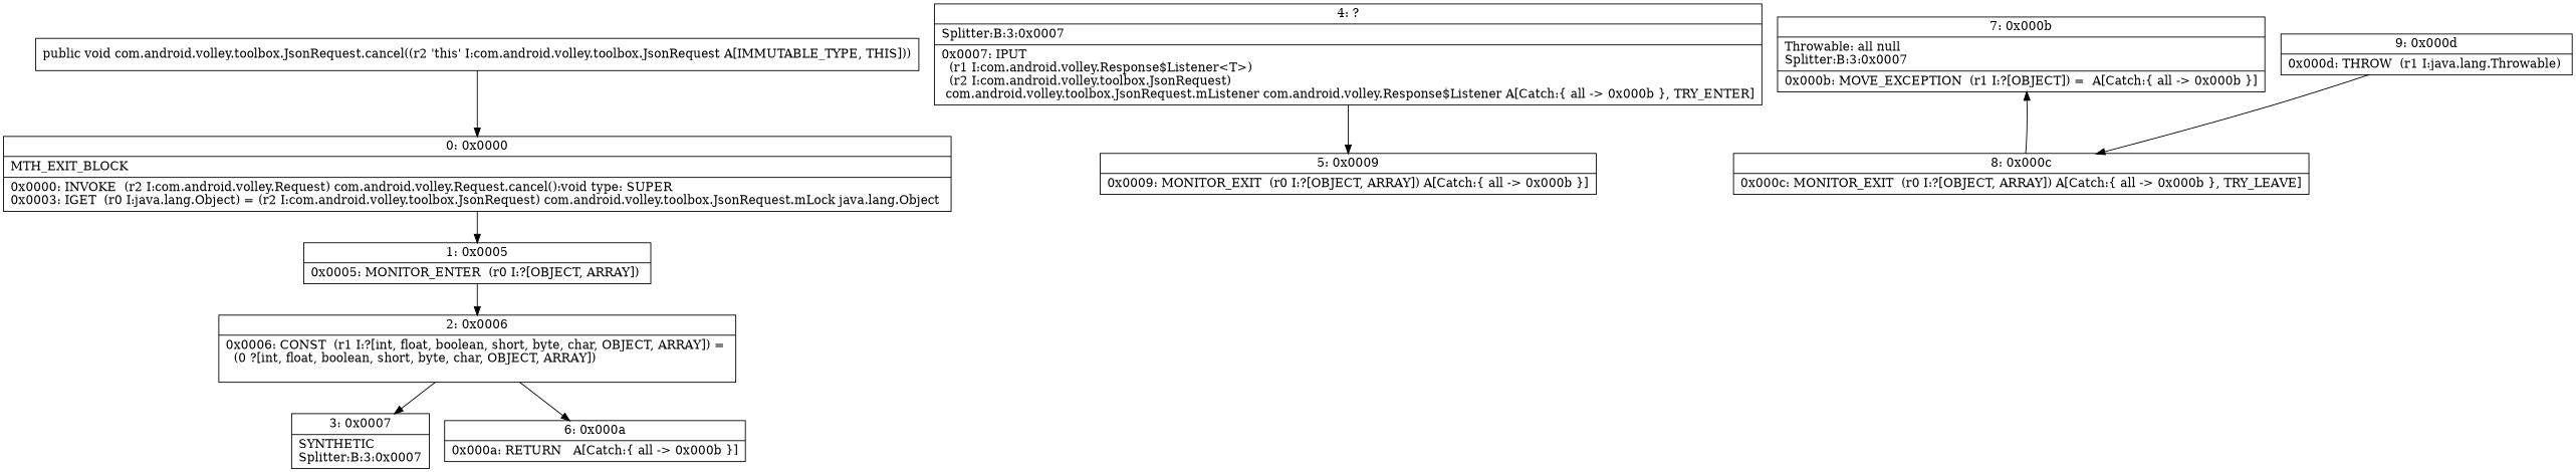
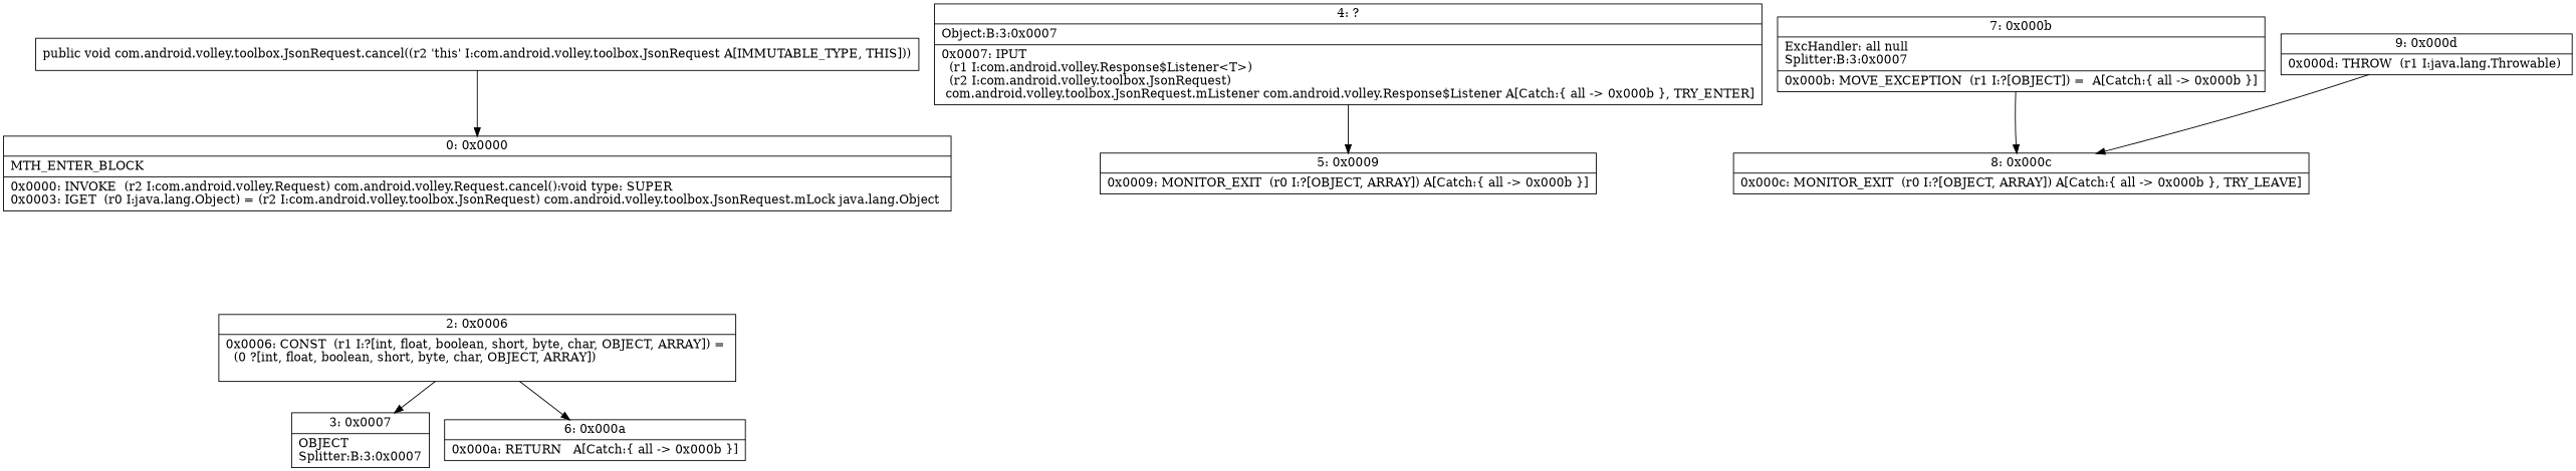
  digraph {
    node [shape=record]
-   n1 [label="{0\:\ 0x0000|MTH_EXIT_BLOCK\l|0x0000: INVOKE  (r2 I:com.android.volley.Request) com.android.volley.Request.cancel():void type: SUPER \l0x0003: IGET  (r0 I:java.lang.Object) = (r2 I:com.android.volley.toolbox.JsonRequest) com.android.volley.toolbox.JsonRequest.mLock java.lang.Object \l}"]
-   n2 [label="{1\:\ 0x0005|0x0005: MONITOR_ENTER  (r0 I:?[OBJECT, ARRAY]) \l}"]
+   n1 [label="{0\:\ 0x0000|MTH_ENTER_BLOCK\l|0x0000: INVOKE  (r2 I:com.android.volley.Request) com.android.volley.Request.cancel():void type: SUPER \l0x0003: IGET  (r0 I:java.lang.Object) = (r2 I:com.android.volley.toolbox.JsonRequest) com.android.volley.toolbox.JsonRequest.mLock java.lang.Object \l}"]
    n3 [label="{2\:\ 0x0006|0x0006: CONST  (r1 I:?[int, float, boolean, short, byte, char, OBJECT, ARRAY]) = \l  (0 ?[int, float, boolean, short, byte, char, OBJECT, ARRAY])\l \l}"]
-   n4 [label="{3\:\ 0x0007|SYNTHETIC\lSplitter:B:3:0x0007\l}"]
+   n4 [label="{3\:\ 0x0007|OBJECT\lSplitter:B:3:0x0007\l}"]
    n5 [label="{6\:\ 0x000a|0x000a: RETURN   A[Catch:\{ all \-\> 0x000b \}]\l}"]
-   n6 [label="{4\:\ ?|Splitter:B:3:0x0007\l|0x0007: IPUT  \l  (r1 I:com.android.volley.Response$Listener\<T\>)\l  (r2 I:com.android.volley.toolbox.JsonRequest)\l com.android.volley.toolbox.JsonRequest.mListener com.android.volley.Response$Listener A[Catch:\{ all \-\> 0x000b \}, TRY_ENTER]\l}"]
+   n6 [label="{4\:\ ?|Object:B:3:0x0007\l|0x0007: IPUT  \l  (r1 I:com.android.volley.Response$Listener\<T\>)\l  (r2 I:com.android.volley.toolbox.JsonRequest)\l com.android.volley.toolbox.JsonRequest.mListener com.android.volley.Response$Listener A[Catch:\{ all \-\> 0x000b \}, TRY_ENTER]\l}"]
    n7 [label="{5\:\ 0x0009|0x0009: MONITOR_EXIT  (r0 I:?[OBJECT, ARRAY]) A[Catch:\{ all \-\> 0x000b \}]\l}"]
-   n8 [label="{7\:\ 0x000b|Throwable: all null\lSplitter:B:3:0x0007\l|0x000b: MOVE_EXCEPTION  (r1 I:?[OBJECT]) =  A[Catch:\{ all \-\> 0x000b \}]\l}"]
+   n8 [label="{7\:\ 0x000b|ExcHandler: all null\lSplitter:B:3:0x0007\l|0x000b: MOVE_EXCEPTION  (r1 I:?[OBJECT]) =  A[Catch:\{ all \-\> 0x000b \}]\l}"]
    n9 [label="{8\:\ 0x000c|0x000c: MONITOR_EXIT  (r0 I:?[OBJECT, ARRAY]) A[Catch:\{ all \-\> 0x000b \}, TRY_LEAVE]\l}"]
    n10 [label="{9\:\ 0x000d|0x000d: THROW  (r1 I:java.lang.Throwable) \l}"]
    n11 [label="{public void com.android.volley.toolbox.JsonRequest.cancel((r2 'this' I:com.android.volley.toolbox.JsonRequest A[IMMUTABLE_TYPE, THIS])) }"]
-   n1 -> n2
-   n2 -> n3
    n3 -> n4
    n3 -> n5
    n6 -> n7
-   n9 -> n8
+   n8 -> n9
    n10 -> n9
    n11 -> n1
  }
